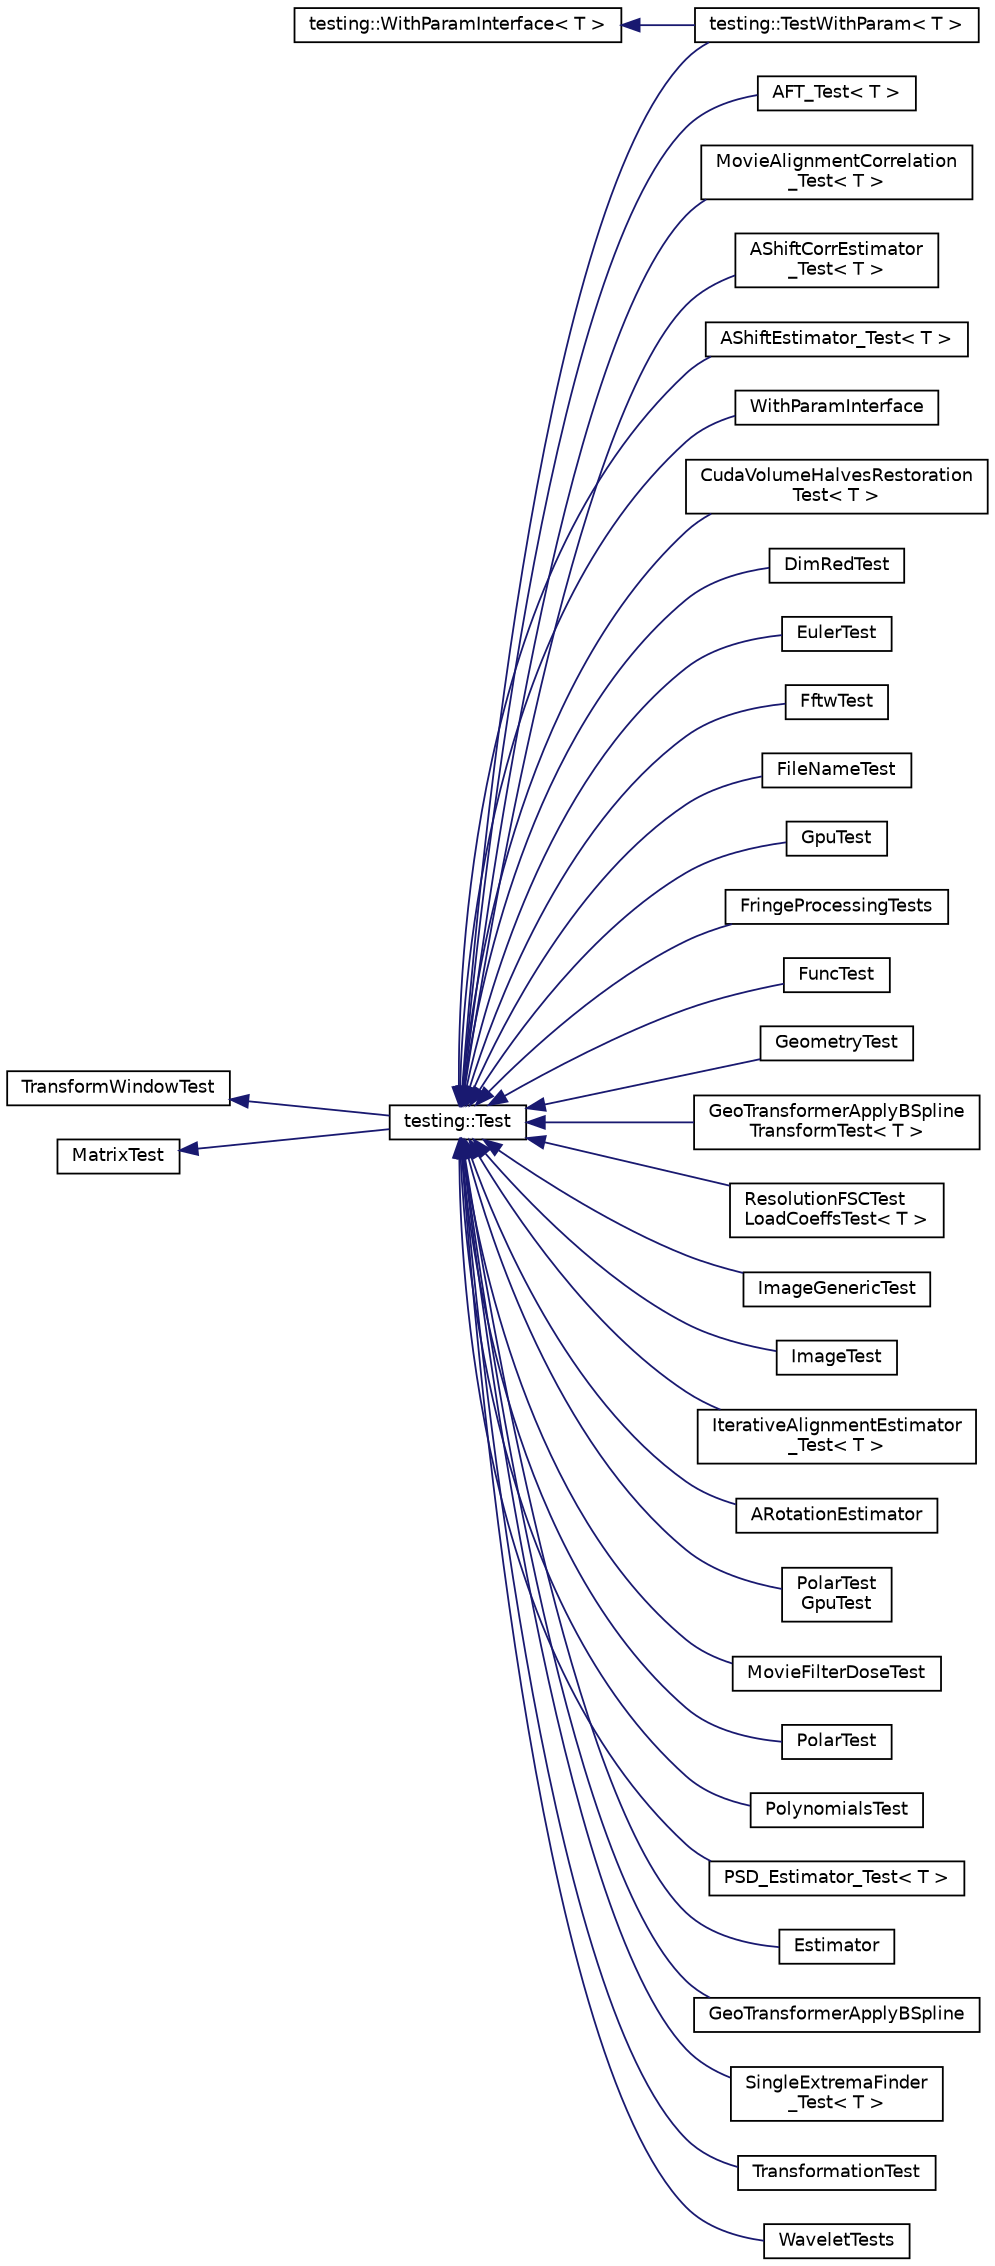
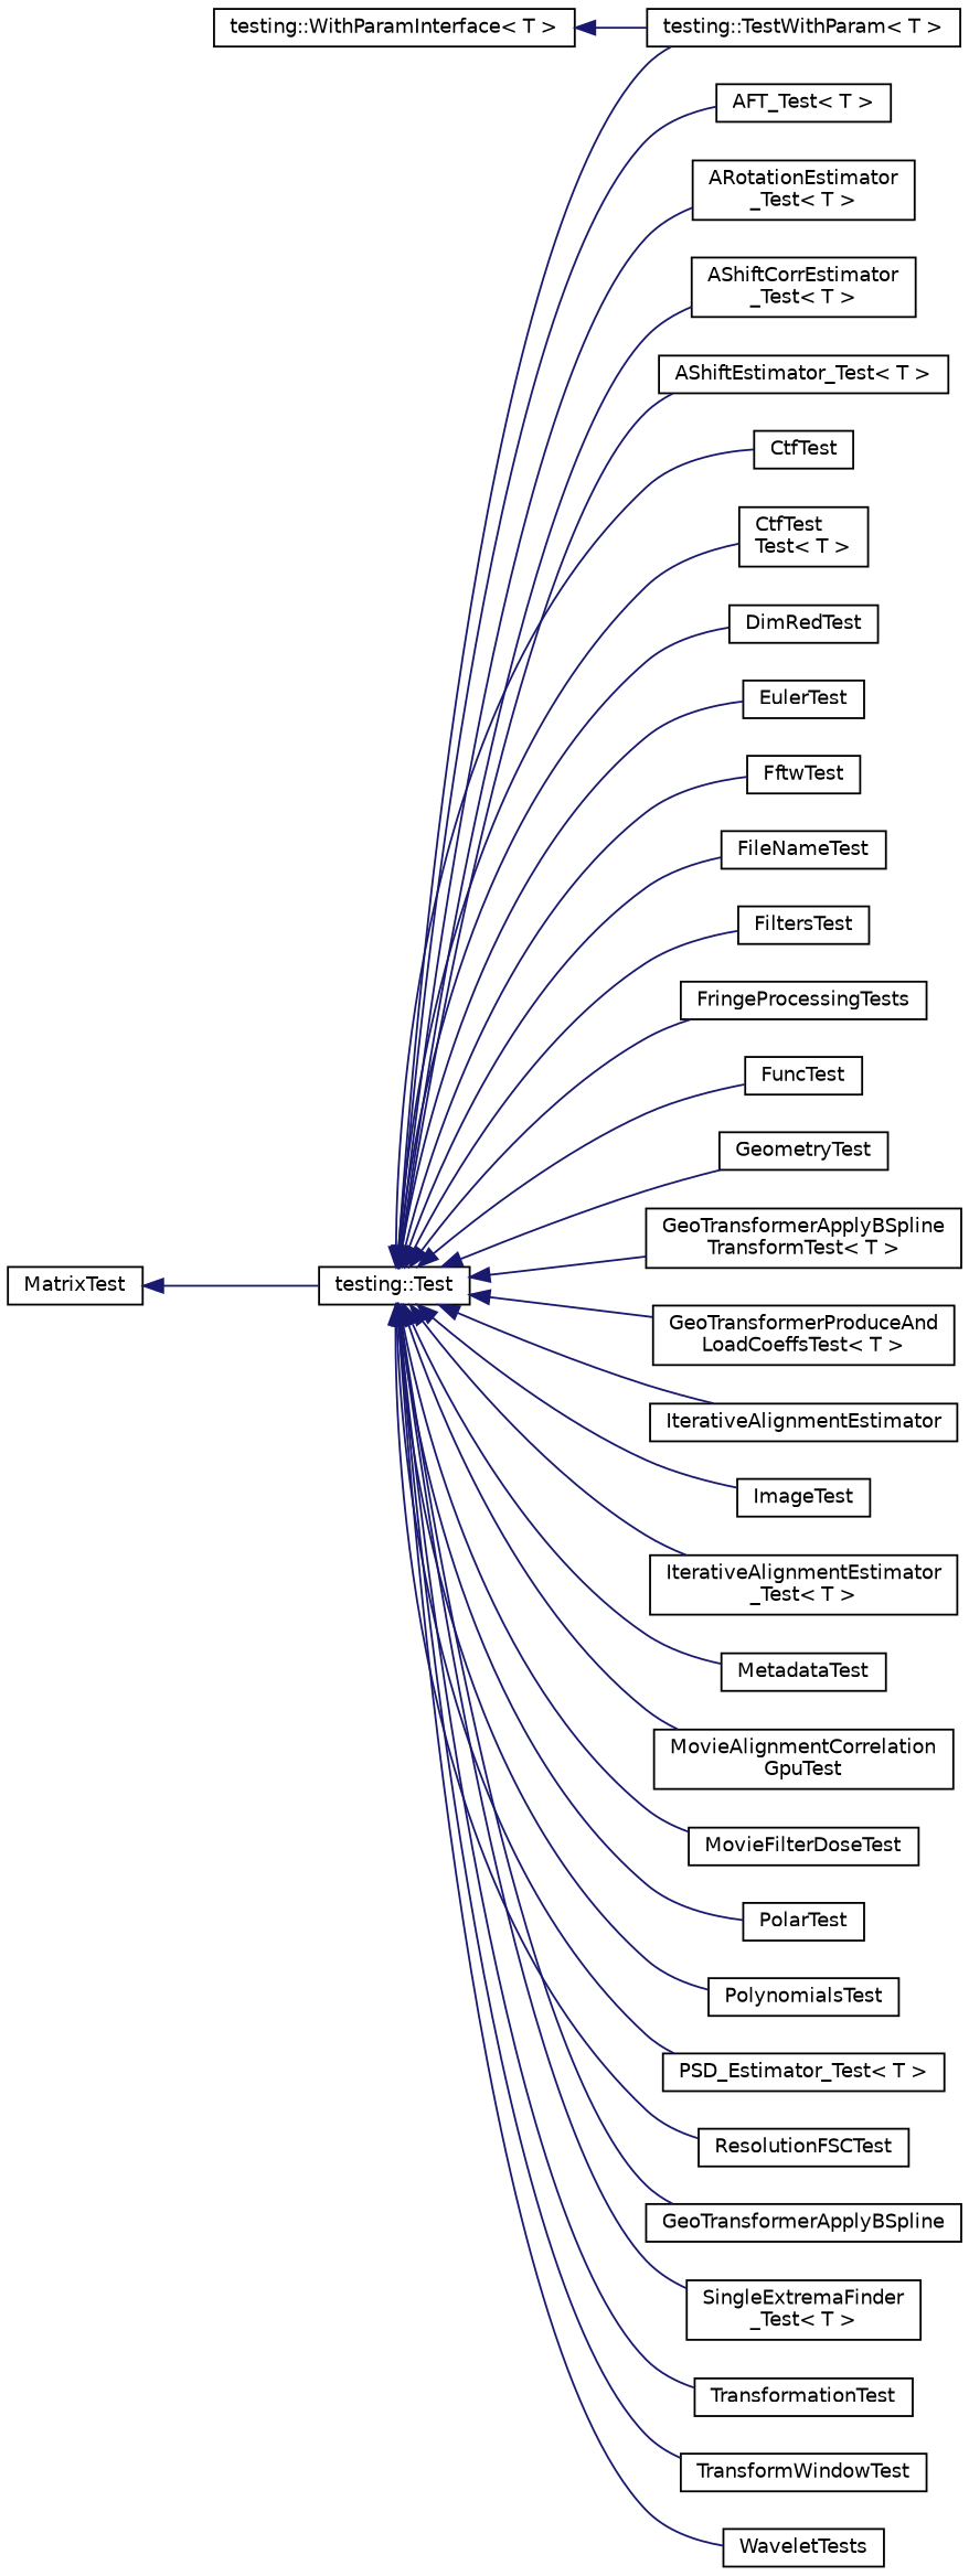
  digraph {
    rankdir=LR
    node [color=black fillcolor=white fontname=Helvetica fontsize=10 shape=record style=filled]
    edge [color=midnightblue dir=back fontname=Helvetica fontsize=10 labelfontname=Helvetica labelfontsize=10 style=solid]
    n1 [height=0.2 label="testing::Test" width=0.4]
    n2 [height=0.2 label="AFT_Test\< T \>" width=0.4]
-   n3 [height=0.2 label="MovieAlignmentCorrelation\l_Test\< T \>" width=0.4]
+   n3 [height=0.2 label="ARotationEstimator\l_Test\< T \>" width=0.4]
    n4 [height=0.2 label="AShiftCorrEstimator\l_Test\< T \>" width=0.4]
    n5 [height=0.2 label="AShiftEstimator_Test\< T \>" width=0.4]
-   n6 [height=0.2 label=WithParamInterface width=0.4]
-   n7 [height=0.2 label="CudaVolumeHalvesRestoration\lTest\< T \>" width=0.4]
+   n6 [height=0.2 label=CtfTest width=0.4]
+   n7 [height=0.2 label="CtfTest\lTest\< T \>" width=0.4]
    n8 [height=0.2 label=DimRedTest width=0.4]
    n9 [height=0.2 label=EulerTest width=0.4]
    n10 [height=0.2 label=FftwTest width=0.4]
    n11 [height=0.2 label=FileNameTest width=0.4]
-   n12 [height=0.2 label=GpuTest width=0.4]
+   n12 [height=0.2 label=FiltersTest width=0.4]
    n13 [height=0.2 label=FringeProcessingTests width=0.4]
    n14 [height=0.2 label=FuncTest width=0.4]
    n15 [height=0.2 label=GeometryTest width=0.4]
    n16 [height=0.2 label="GeoTransformerApplyBSpline\lTransformTest\< T \>" width=0.4]
-   n17 [height=0.2 label="ResolutionFSCTest\lLoadCoeffsTest\< T \>" width=0.4]
-   n18 [height=0.2 label=ImageGenericTest width=0.4]
+   n17 [height=0.2 label="GeoTransformerProduceAnd\lLoadCoeffsTest\< T \>" width=0.4]
+   n18 [height=0.2 label=IterativeAlignmentEstimator width=0.4]
    n19 [height=0.2 label=ImageTest width=0.4]
    n20 [height=0.2 label="IterativeAlignmentEstimator\l_Test\< T \>" width=0.4]
-   n21 [height=0.2 label=ARotationEstimator width=0.4]
-   n22 [height=0.2 label="PolarTest\lGpuTest" width=0.4]
+   n21 [height=0.2 label=MetadataTest width=0.4]
+   n22 [height=0.2 label="MovieAlignmentCorrelation\lGpuTest" width=0.4]
    n23 [height=0.2 label=MovieFilterDoseTest width=0.4]
    n24 [height=0.2 label=PolarTest width=0.4]
    n25 [height=0.2 label=PolynomialsTest width=0.4]
    n26 [height=0.2 label="PSD_Estimator_Test\< T \>" width=0.4]
-   n27 [height=0.2 label=Estimator width=0.4]
+   n27 [height=0.2 label=ResolutionFSCTest width=0.4]
    n28 [height=0.2 label=GeoTransformerApplyBSpline width=0.4]
    n29 [height=0.2 label="SingleExtremaFinder\l_Test\< T \>" width=0.4]
    n30 [height=0.2 label="testing::TestWithParam\< T \>" width=0.4]
    n31 [height=0.2 label=TransformationTest width=0.4]
    n32 [height=0.2 label=TransformWindowTest width=0.4]
    n33 [height=0.2 label=WaveletTests width=0.4]
    n34 [height=0.2 label=MatrixTest width=0.4]
    n35 [height=0.2 label="testing::WithParamInterface\< T \>" width=0.4]
    n1 -> n2
    n1 -> n3
    n1 -> n4
    n1 -> n5
    n1 -> n6
    n1 -> n7
    n1 -> n8
    n1 -> n9
    n1 -> n10
    n1 -> n11
    n1 -> n12
    n1 -> n13
    n1 -> n14
    n1 -> n15
    n1 -> n16
    n1 -> n17
    n1 -> n18
    n1 -> n19
    n1 -> n20
    n1 -> n21
    n1 -> n22
    n1 -> n23
    n1 -> n24
    n1 -> n25
    n1 -> n26
    n1 -> n27
    n1 -> n28
    n1 -> n29
    n1 -> n30
    n1 -> n31
-   n32 -> n1
+   n1 -> n32
    n1 -> n33
    n34 -> n1
    n35 -> n30
  }
